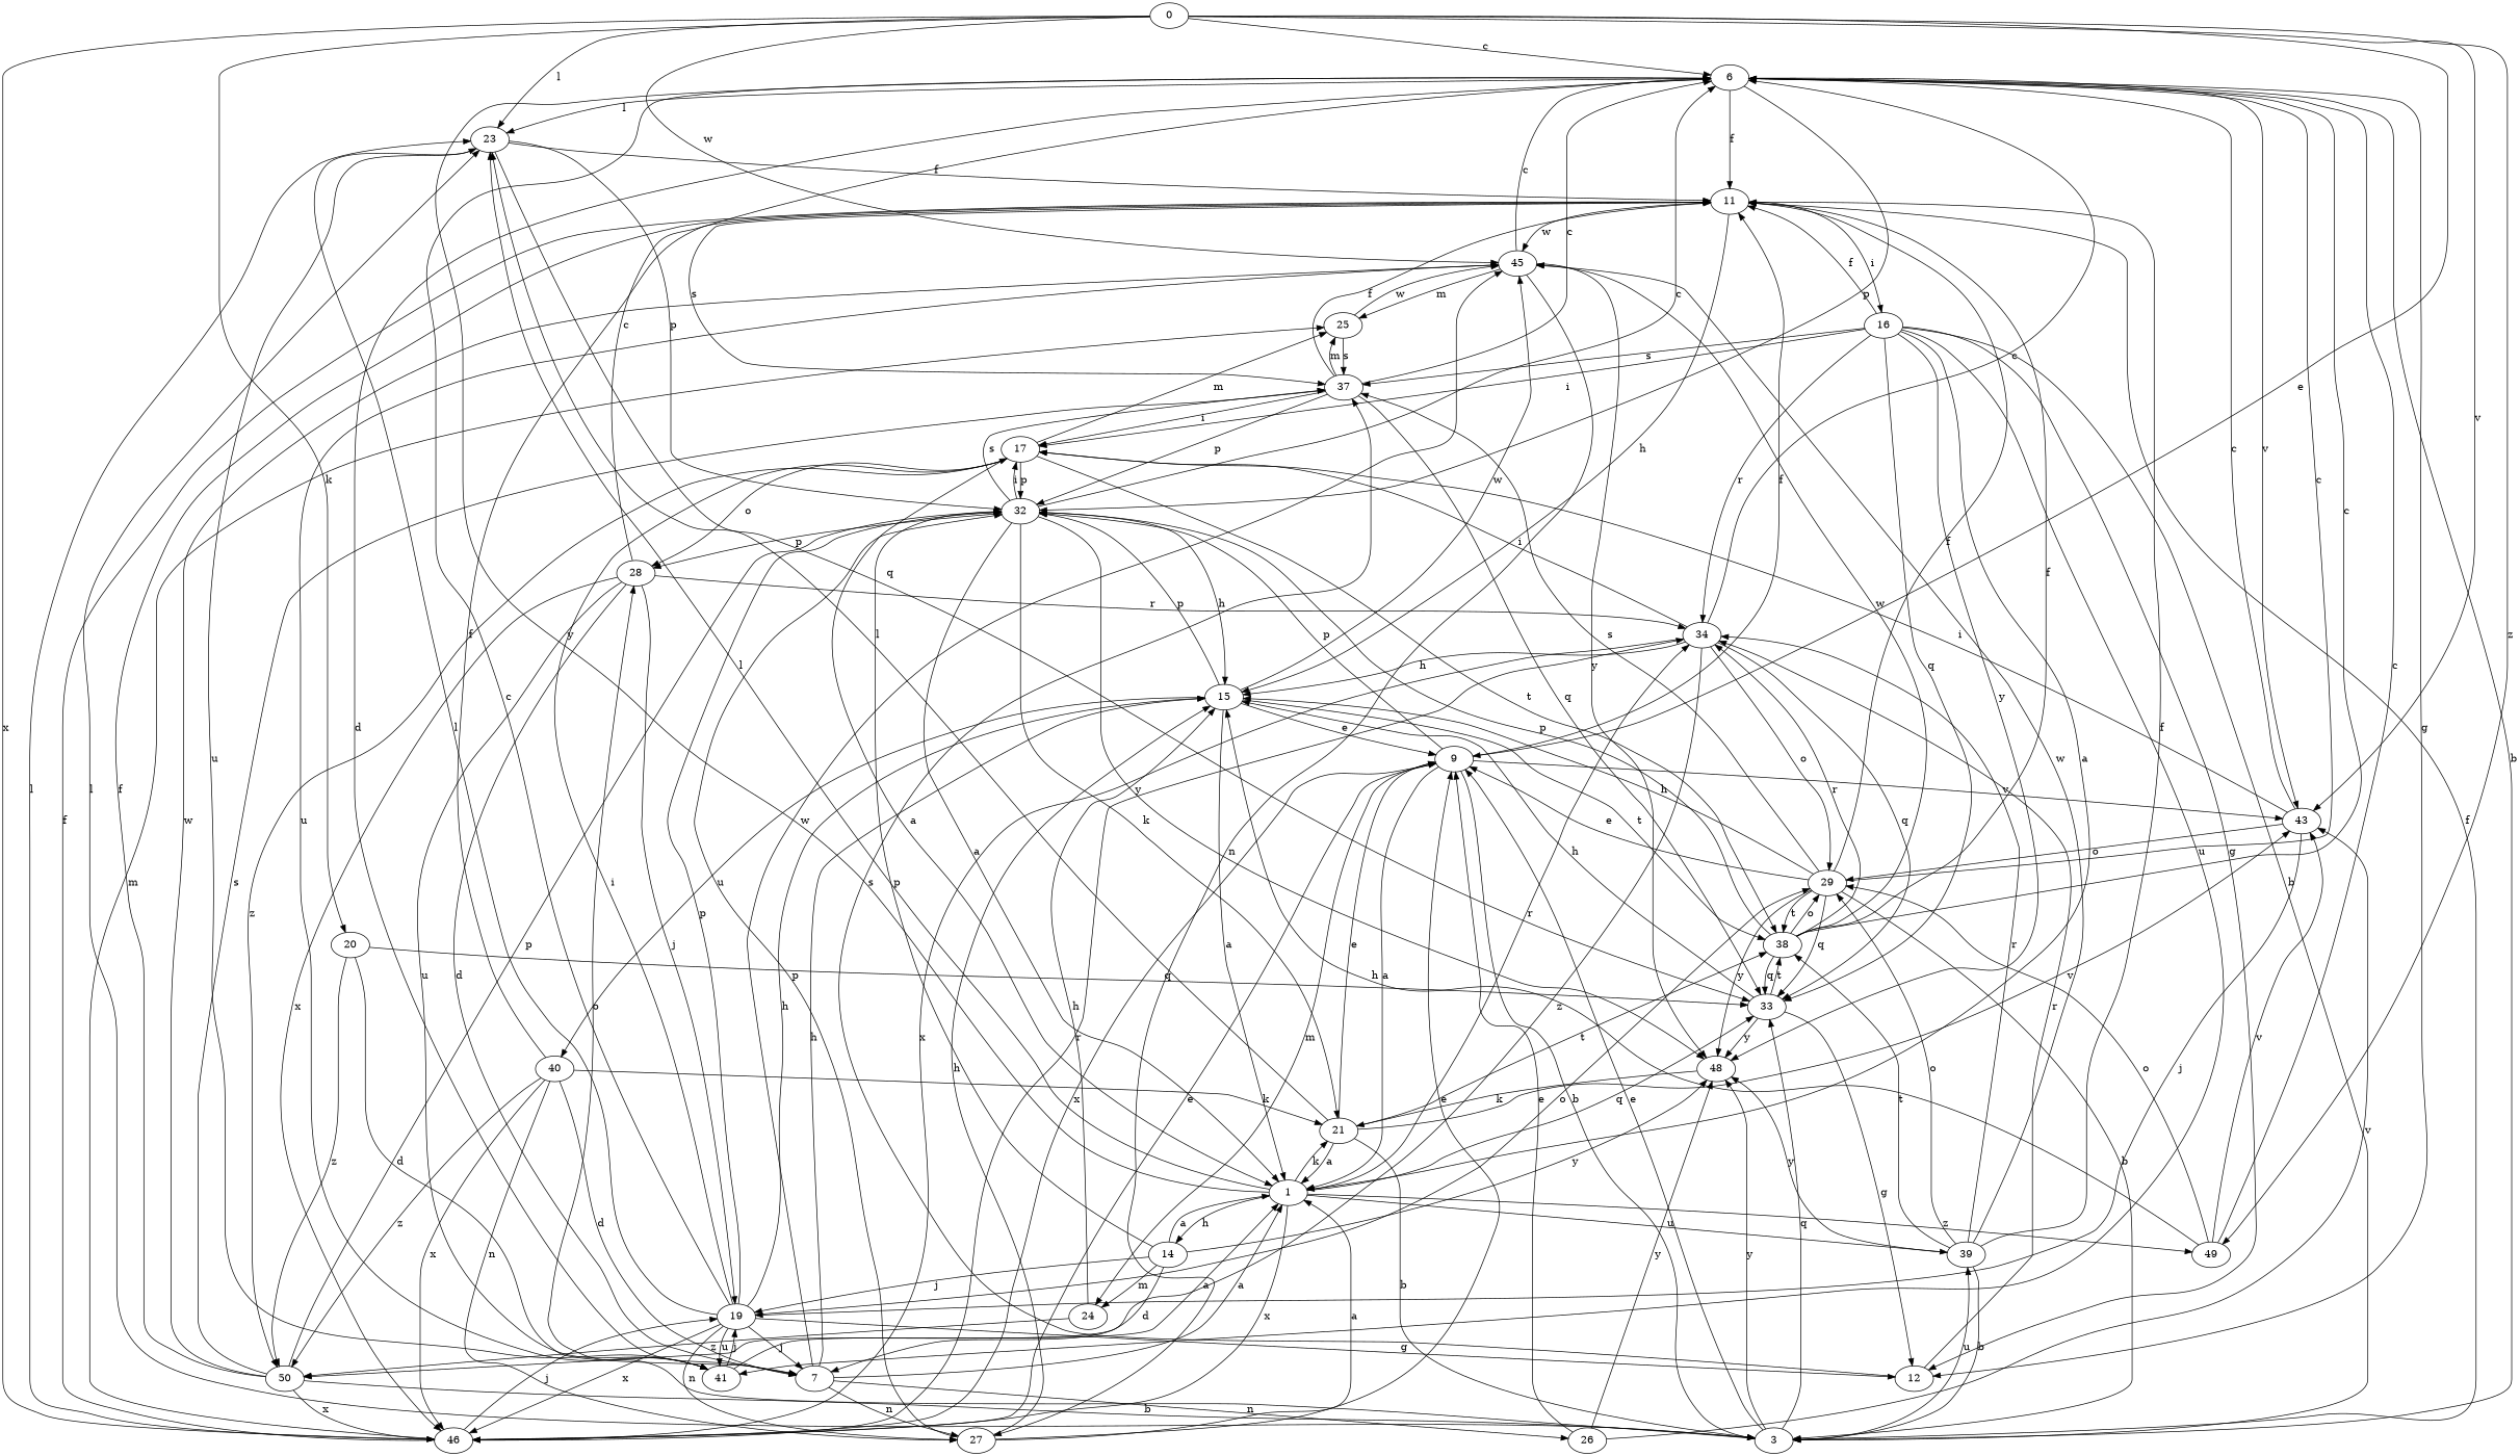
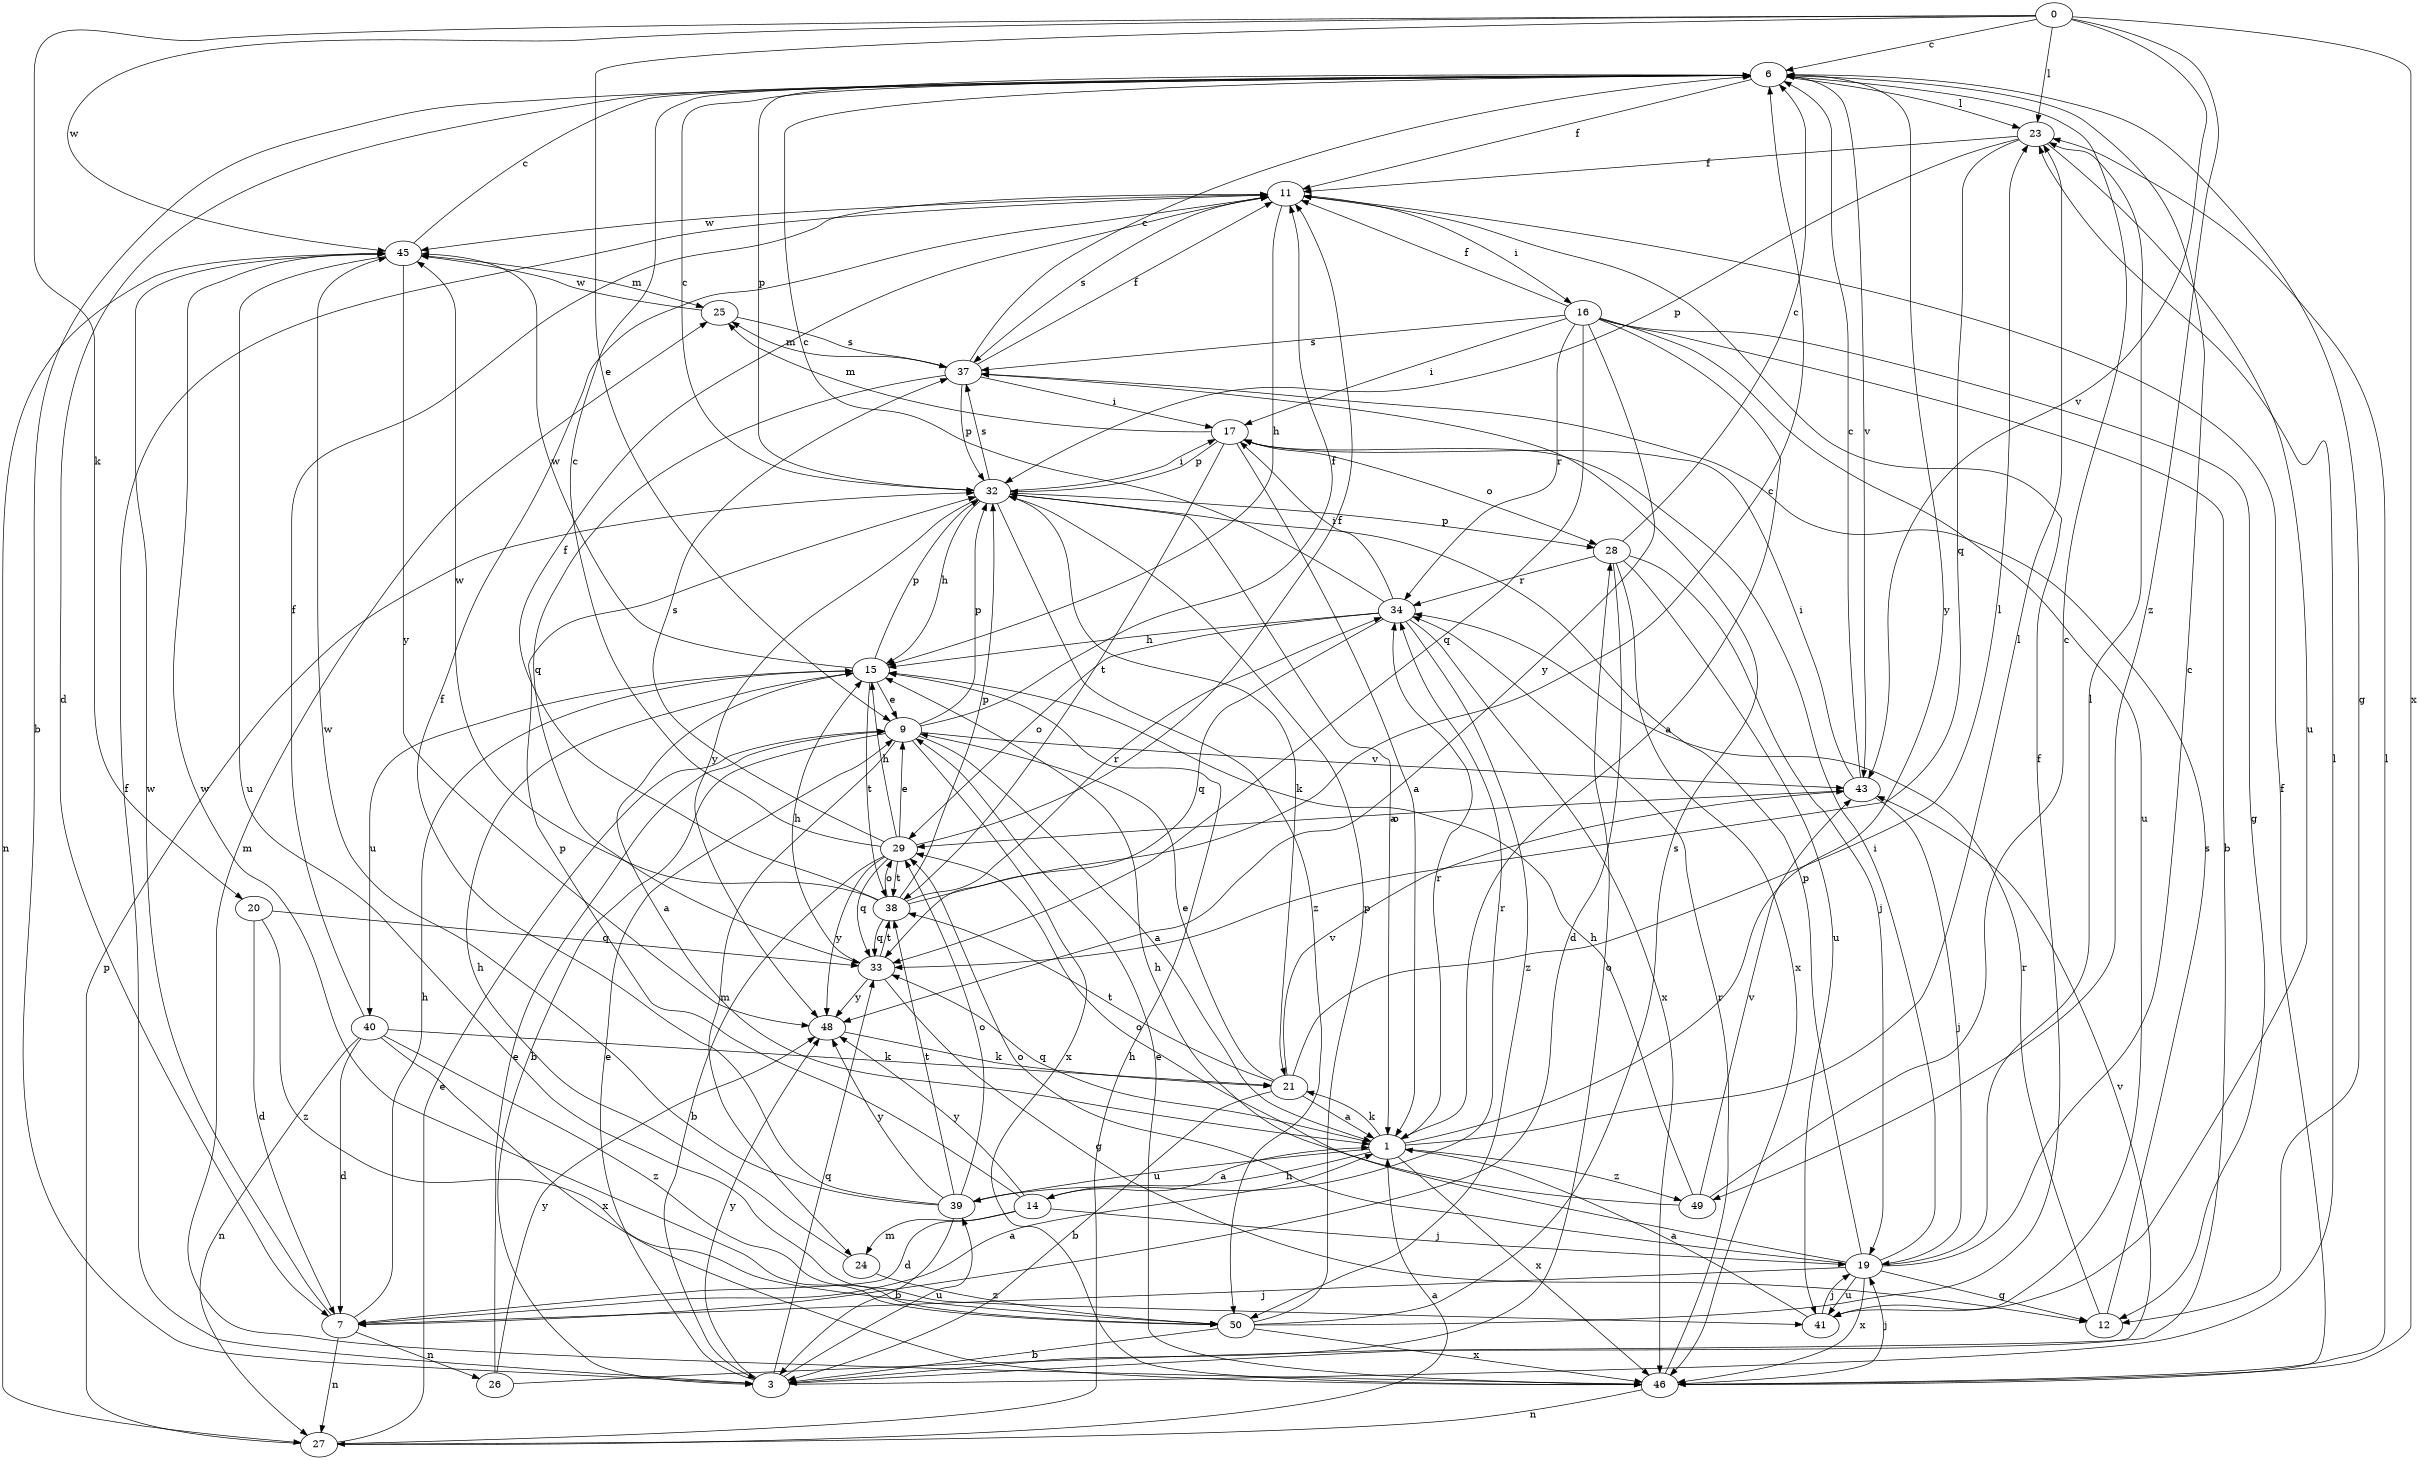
  strict digraph {
    0
    6
    9
    20
    23
    43
    45
    46
    49
    3
    11
    7
    12
    32
    1
    24
    33
    50
    41
    19
    17
    29
    48
    27
    25
    34
    15
    14
    21
    39
    38
    28
    16
    37
    26
    40
    0 -> 6 [label=c]
    0 -> 9 [label=e]
    0 -> 20 [label=k]
    0 -> 23 [label=l]
    0 -> 43 [label=v]
    0 -> 45 [label=w]
    0 -> 46 [label=x]
    0 -> 49 [label=z]
    6 -> 23 [label=l]
    6 -> 43 [label=v]
    6 -> 3 [label=b]
    6 -> 11 [label=f]
    6 -> 7 [label=d]
    6 -> 12 [label=g]
    6 -> 32 [label=p]
    9 -> 43 [label=v]
    9 -> 46 [label=x]
    9 -> 3 [label=b]
    9 -> 11 [label=f]
    9 -> 32 [label=p]
    9 -> 1 [label=a]
    9 -> 24 [label=m]
    20 -> 7 [label=d]
    20 -> 33 [label=q]
    20 -> 50 [label=z]
    23 -> 11 [label=f]
    23 -> 32 [label=p]
    23 -> 33 [label=q]
    23 -> 41 [label=u]
    43 -> 6 [label=c]
    43 -> 19 [label=j]
    43 -> 17 [label=i]
    43 -> 29 [label=o]
    45 -> 6 [label=c]
    45 -> 41 [label=u]
    45 -> 48 [label=y]
    45 -> 27 [label=n]
    45 -> 25 [label=m]
    46 -> 9 [label=e]
    46 -> 23 [label=l]
    46 -> 11 [label=f]
    46 -> 19 [label=j]
-   19 -> 27 [label=n]
+   46 -> 27 [label=n]
    46 -> 25 [label=m]
    46 -> 34 [label=r]
    49 -> 6 [label=c]
    49 -> 43 [label=v]
    49 -> 29 [label=o]
    49 -> 15 [label=h]
    3 -> 9 [label=e]
    3 -> 23 [label=l]
    3 -> 11 [label=f]
    3 -> 33 [label=q]
    3 -> 48 [label=y]
    3 -> 39 [label=u]
    3 -> 28 [label=o]
    11 -> 45 [label=w]
    11 -> 15 [label=h]
    11 -> 16 [label=i]
    11 -> 37 [label=s]
    7 -> 45 [label=w]
    7 -> 1 [label=a]
    7 -> 27 [label=n]
    7 -> 15 [label=h]
    7 -> 26 [label=n]
    12 -> 34 [label=r]
    12 -> 37 [label=s]
    32 -> 6 [label=c]
    32 -> 1 [label=a]
-   17 -> 50 [label=z]
+   32 -> 50 [label=z]
    32 -> 17 [label=i]
    32 -> 48 [label=y]
    32 -> 15 [label=h]
    32 -> 21 [label=k]
    32 -> 28 [label=p]
    32 -> 37 [label=s]
    1 -> 6 [label=y]
    1 -> 23 [label=l]
    1 -> 46 [label=x]
    1 -> 49 [label=z]
    1 -> 33 [label=q]
    1 -> 34 [label=r]
    1 -> 14 [label=h]
    1 -> 21 [label=k]
    1 -> 39 [label=u]
    24 -> 50 [label=z]
    24 -> 15 [label=h]
    33 -> 12 [label=g]
    33 -> 48 [label=y]
    33 -> 15 [label=h]
    33 -> 38 [label=t]
    50 -> 45 [label=w]
    50 -> 46 [label=x]
    50 -> 3 [label=b]
    50 -> 11 [label=f]
    50 -> 32 [label=p]
    50 -> 37 [label=s]
    41 -> 1 [label=a]
    41 -> 19 [label=j]
    19 -> 6 [label=c]
    19 -> 23 [label=l]
    19 -> 46 [label=x]
    19 -> 7 [label=j]
    19 -> 12 [label=g]
    19 -> 32 [label=p]
    19 -> 41 [label=u]
    19 -> 17 [label=i]
    19 -> 29 [label=o]
    19 -> 15 [label=h]
    17 -> 32 [label=p]
    17 -> 1 [label=a]
    17 -> 25 [label=m]
    17 -> 38 [label=t]
    17 -> 28 [label=o]
    29 -> 6 [label=c]
    29 -> 9 [label=e]
    29 -> 3 [label=b]
    29 -> 11 [label=f]
    29 -> 33 [label=q]
    29 -> 48 [label=y]
    29 -> 15 [label=h]
    29 -> 38 [label=t]
    29 -> 37 [label=s]
    48 -> 21 [label=k]
    27 -> 9 [label=e]
    27 -> 32 [label=p]
    27 -> 1 [label=a]
    27 -> 15 [label=h]
    25 -> 45 [label=w]
    25 -> 37 [label=s]
    34 -> 6 [label=c]
    34 -> 46 [label=x]
    34 -> 33 [label=q]
    34 -> 50 [label=z]
    34 -> 17 [label=i]
    34 -> 29 [label=o]
    34 -> 15 [label=h]
    15 -> 9 [label=e]
    15 -> 45 [label=w]
    15 -> 32 [label=p]
    15 -> 1 [label=a]
    15 -> 38 [label=t]
    15 -> 40 [label=u]
    14 -> 7 [label=d]
    14 -> 32 [label=p]
    14 -> 1 [label=a]
    14 -> 24 [label=m]
    14 -> 19 [label=j]
    14 -> 48 [label=y]
    21 -> 9 [label=e]
    21 -> 23 [label=l]
    21 -> 43 [label=v]
    21 -> 3 [label=b]
    21 -> 1 [label=a]
    21 -> 38 [label=t]
    39 -> 45 [label=w]
    39 -> 3 [label=b]
    39 -> 11 [label=f]
    39 -> 29 [label=o]
    39 -> 48 [label=y]
    39 -> 34 [label=r]
    39 -> 38 [label=t]
    38 -> 6 [label=c]
    38 -> 45 [label=w]
    38 -> 11 [label=f]
    38 -> 32 [label=p]
    38 -> 33 [label=q]
    38 -> 29 [label=o]
    38 -> 34 [label=r]
    28 -> 6 [label=c]
    28 -> 46 [label=x]
    28 -> 7 [label=d]
    28 -> 41 [label=u]
    28 -> 19 [label=j]
    28 -> 34 [label=r]
    16 -> 3 [label=b]
    16 -> 11 [label=f]
    16 -> 12 [label=g]
    16 -> 1 [label=a]
    16 -> 33 [label=q]
    16 -> 41 [label=u]
    16 -> 17 [label=i]
    16 -> 48 [label=y]
    16 -> 34 [label=r]
    16 -> 37 [label=s]
    37 -> 6 [label=c]
    37 -> 11 [label=f]
    37 -> 32 [label=p]
    37 -> 33 [label=q]
    37 -> 17 [label=i]
    37 -> 25 [label=m]
    26 -> 9 [label=e]
    26 -> 43 [label=v]
    26 -> 48 [label=y]
    40 -> 46 [label=x]
    40 -> 11 [label=f]
    40 -> 7 [label=d]
    40 -> 50 [label=z]
    40 -> 27 [label=n]
    40 -> 21 [label=k]
  }
